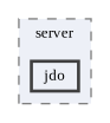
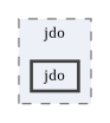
  digraph {
    compound=true
    fontname="Liberation Serif"
    n1 [color=grey25 fillcolor="#edf0f7" fontname="Liberation Serif" fontsize=10 height=0.2 label=jdo shape=box style="filled,bold" width=0.4]
    subgraph cluster_1 {
      bgcolor="#edf0f7"
      fontsize=10
-     label=server
+     label=jdo
      pencolor=grey50
      style="filled,dashed"
      n1
    }
  }
